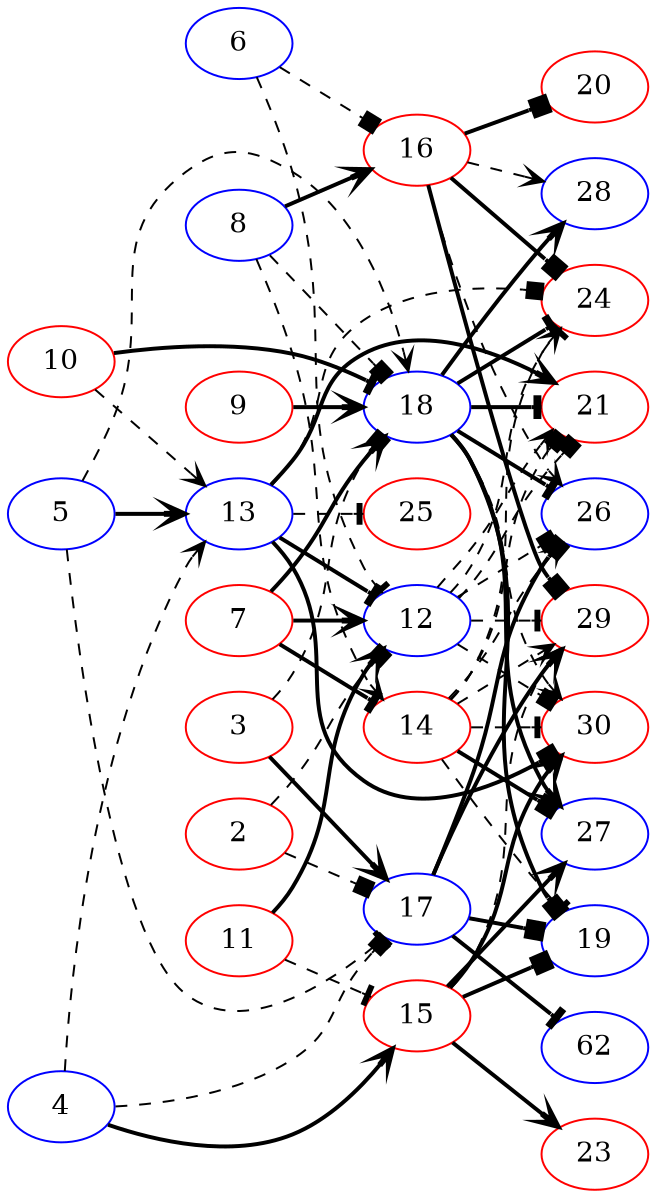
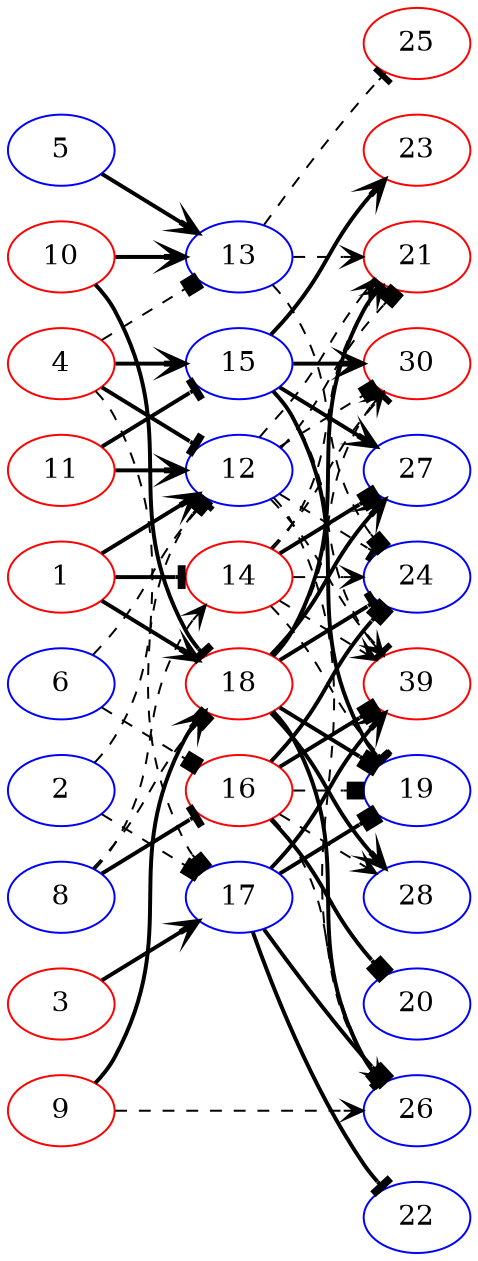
  digraph {
    rankdir=LR
    node [alpha=0.12 color=red]
    edge [arrowhead=vee style=bold]
-   1 [alpha=0.03 expect_size=42364928 label=7]
+   1 [alpha=0.03 expect_size=42364928]
    12 [alpha=0.19 color=blue expect_size=8086528]
    14 [alpha=0.04 expect_size=6785024]
-   18 [alpha=0.02 color=blue expect_size=29762560]
+   18 [alpha=0.02 expect_size=29762560]
    21 [expect_size=18525184]
-   24 [alpha=0.07 expect_size=12485632]
+   24 [alpha=0.07 color=blue expect_size=12485632]
    26 [alpha=0.15 color=blue expect_size=39388160]
-   29 [alpha=0.17 expect_size=28265472]
+   29 [alpha=0.17 expect_size=28265472 label=39]
    30 [alpha=0.19 expect_size=20390912]
    19 [alpha=0.17 color=blue expect_size=11402240]
    27 [alpha=0.06 color=blue expect_size=10025984]
    28 [alpha=0.15 color=blue expect_size=24339456]
-   2 [alpha=0.13 expect_size=37638144]
+   2 [alpha=0.13 color=blue expect_size=37638144]
    17 [alpha=0.06 color=blue expect_size=29957120]
-   22 [color=blue expect_size=13002752 label=62]
+   22 [color=blue expect_size=13002752]
    3 [alpha=0.07 expect_size=29006848]
-   4 [alpha=0.00 color=blue expect_size=43014144]
+   4 [alpha=0.00 expect_size=43014144]
    13 [alpha=0.00 color=blue expect_size=38021120]
-   15 [alpha=0.08 expect_size=7742464]
+   15 [alpha=0.08 color=blue expect_size=7742464]
    25 [alpha=0.02 expect_size=21204992]
    23 [alpha=0.02 expect_size=11774976]
    5 [alpha=0.14 color=blue expect_size=27414528]
    6 [alpha=0.16 color=blue expect_size=46630912]
    16 [alpha=0.08 expect_size=39913472]
-   20 [alpha=0.07 expect_size=37827584]
+   20 [alpha=0.07 color=blue expect_size=37827584]
    8 [color=blue expect_size=47927296]
    9 [alpha=0.11 expect_size=35750912]
    10 [expect_size=51193856]
    11 [alpha=0.18 expect_size=47507456]
    1 -> 12
    1 -> 14 [arrowhead=tee]
    1 -> 18
    12 -> 21 [arrowhead=box style=dashed]
    12 -> 21 [style=dashed]
    12 -> 24 [arrowhead=tee style=dashed]
    12 -> 26 [arrowhead=box style=dashed]
    12 -> 29 [arrowhead=tee style=dashed]
    12 -> 30 [arrowhead=box style=dashed]
-   14 -> 21 [arrowhead=box style=dashed]
+   14 -> 21 [style=dashed]
    14 -> 24 [style=dashed]
-   14 -> 26 [style=dashed]
+   9 -> 26 [style=dashed]
    14 -> 29 [style=dashed]
    14 -> 30 [arrowhead=tee style=dashed]
    14 -> 19 [arrowhead=tee style=dashed]
    14 -> 27 [arrowhead=box]
    18 -> 21 [arrowhead=tee]
    18 -> 24 [arrowhead=tee]
    18 -> 26 [arrowhead=tee]
    18 -> 30 [style=dashed]
    18 -> 19 [arrowhead=box]
    18 -> 27
    18 -> 28
    2 -> 12 [arrowhead=box style=dashed]
    2 -> 17 [arrowhead=box style=dashed]
    17 -> 26 [arrowhead=box]
    17 -> 29
    17 -> 19 [arrowhead=box]
    17 -> 22 [arrowhead=tee]
-   3 -> 18 [arrowhead=box style=dashed]
    3 -> 17
-   13 -> 12 [arrowhead=tee]
+   4 -> 12 [arrowhead=tee]
    4 -> 17 [arrowhead=box style=dashed]
-   4 -> 13 [style=dashed]
+   4 -> 13 [arrowhead=box style=dashed]
    4 -> 15
-   13 -> 21
+   13 -> 21 [style=dashed]
    13 -> 24 [arrowhead=box style=dashed]
-   13 -> 30 [arrowhead=box]
    13 -> 25 [arrowhead=tee style=dashed]
    15 -> 29 [style=dashed]
    15 -> 30
-   15 -> 19 [arrowhead=box]
+   15 -> 19 [arrowhead=tee]
    15 -> 27
    15 -> 23
-   5 -> 18 [style=dashed]
-   5 -> 17 [arrowhead=tee style=dashed]
    5 -> 13
    6 -> 12 [arrowhead=tee style=dashed]
    6 -> 16 [arrowhead=box style=dashed]
    16 -> 24 [arrowhead=box]
    16 -> 26 [style=dashed]
    16 -> 29 [arrowhead=box]
+   16 -> 19 [arrowhead=box style=dashed]
    16 -> 28 [style=dashed]
    16 -> 20 [arrowhead=box]
    8 -> 14 [style=dashed]
    8 -> 18 [arrowhead=box style=dashed]
-   8 -> 16
+   8 -> 16 [arrowhead=tee]
    9 -> 18
    10 -> 18 [arrowhead=tee]
-   10 -> 13 [style=dashed]
+   10 -> 13
    11 -> 12
-   11 -> 15 [arrowhead=tee style=dashed]
+   11 -> 15 [arrowhead=tee]
  }
